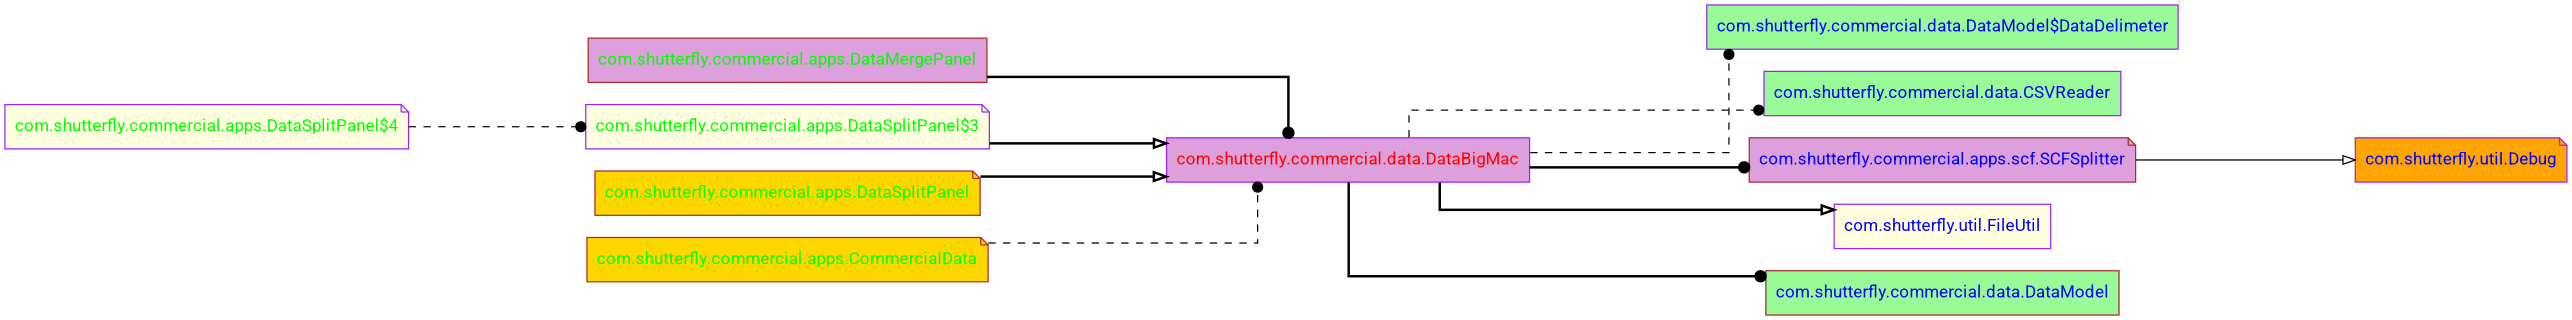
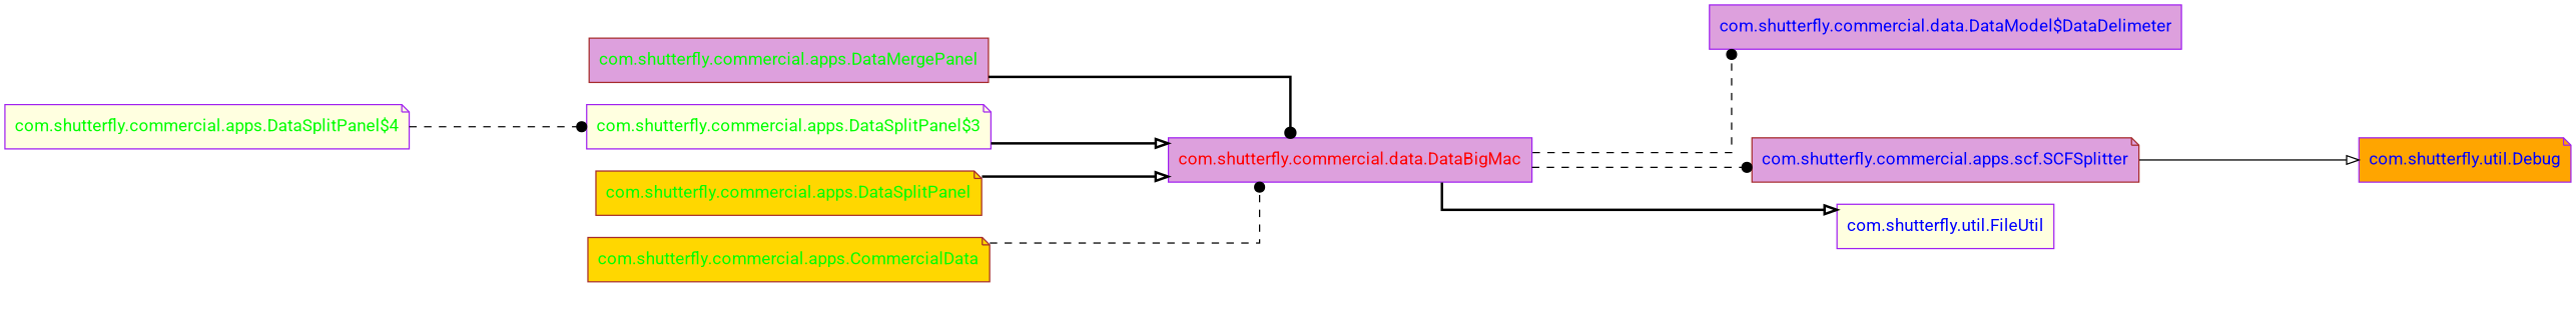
  digraph {
    concentrate=true
    fontname=Roboto
    rankdir=LR
    ranksep=2.0
    splines=ortho
    node [color=purple fillcolor=plum fontcolor=blue fontname=Roboto shape=box style=filled]
    edge [arrowhead=dot fontname=Roboto style=bold]
    "com.shutterfly.commercial.data.DataBigMac" [fontcolor=red]
-   "com.shutterfly.commercial.data.DataModel$DataDelimeter" [fillcolor=palegreen]
-   "com.shutterfly.commercial.data.CSVReader" [fillcolor=palegreen]
+   "com.shutterfly.commercial.data.DataModel$DataDelimeter"
    "com.shutterfly.commercial.apps.scf.SCFSplitter" [color=brown shape=note]
    "com.shutterfly.util.FileUtil" [fillcolor=lightyellow]
-   "com.shutterfly.commercial.data.DataModel" [color=brown fillcolor=palegreen]
    "com.shutterfly.util.Debug" [fillcolor=orange shape=note]
    "com.shutterfly.commercial.apps.DataMergePanel" [color=brown fontcolor=green]
    "com.shutterfly.commercial.apps.DataSplitPanel$3" [fillcolor=lightyellow fontcolor=green shape=note]
    "com.shutterfly.commercial.apps.DataSplitPanel$4" [fillcolor=lightyellow fontcolor=green shape=note]
    "com.shutterfly.commercial.apps.DataSplitPanel" [color=brown fillcolor=gold fontcolor=green shape=note]
    "com.shutterfly.commercial.apps.CommercialData" [color=brown fillcolor=gold fontcolor=green shape=note]
    "com.shutterfly.commercial.data.DataBigMac" -> "com.shutterfly.commercial.data.DataModel$DataDelimeter" [style=dashed]
-   "com.shutterfly.commercial.data.DataBigMac" -> "com.shutterfly.commercial.data.CSVReader" [style=dashed]
-   "com.shutterfly.commercial.data.DataBigMac" -> "com.shutterfly.commercial.apps.scf.SCFSplitter"
+   "com.shutterfly.commercial.data.DataBigMac" -> "com.shutterfly.commercial.apps.scf.SCFSplitter" [style=dashed]
    "com.shutterfly.commercial.data.DataBigMac" -> "com.shutterfly.util.FileUtil" [arrowhead=onormal]
-   "com.shutterfly.commercial.data.DataBigMac" -> "com.shutterfly.commercial.data.DataModel"
    "com.shutterfly.commercial.apps.scf.SCFSplitter" -> "com.shutterfly.util.Debug" [arrowhead=onormal style=solid]
    "com.shutterfly.commercial.apps.DataMergePanel" -> "com.shutterfly.commercial.data.DataBigMac"
    "com.shutterfly.commercial.apps.DataSplitPanel$3" -> "com.shutterfly.commercial.data.DataBigMac" [arrowhead=onormal]
    "com.shutterfly.commercial.apps.DataSplitPanel$4" -> "com.shutterfly.commercial.apps.DataSplitPanel$3" [style=dashed]
    "com.shutterfly.commercial.apps.DataSplitPanel" -> "com.shutterfly.commercial.data.DataBigMac" [arrowhead=onormal]
    "com.shutterfly.commercial.apps.CommercialData" -> "com.shutterfly.commercial.data.DataBigMac" [style=dashed]
  }
